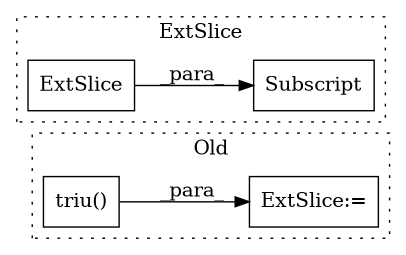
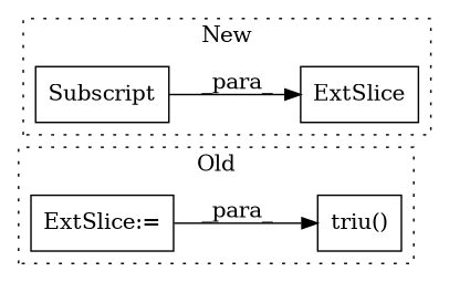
  digraph {
    rankdir=LR
    node [shape=box]
    n1 [a=75 l=90 label="triu()" s=9448]
    n2 [a=68 l=3 label="ExtSlice:=" s=9606]
    n3 [a=63 l="103,0" label=Subscript s="9423,0"]
    n4 [a=85 l=5 label=ExtSlice s=9423]
    subgraph cluster_1 {
      label=Old
      style=dotted
      n1
      n2
    }
    subgraph cluster_2 {
-     label=ExtSlice
+     label=New
      style=dotted
      n3
      n4
    }
-   n1 -> n2 [label=_para_]
-   n4 -> n3 [label=_para_]
+   n2 -> n1 [label=_para_]
+   n3 -> n4 [label=_para_]
  }
